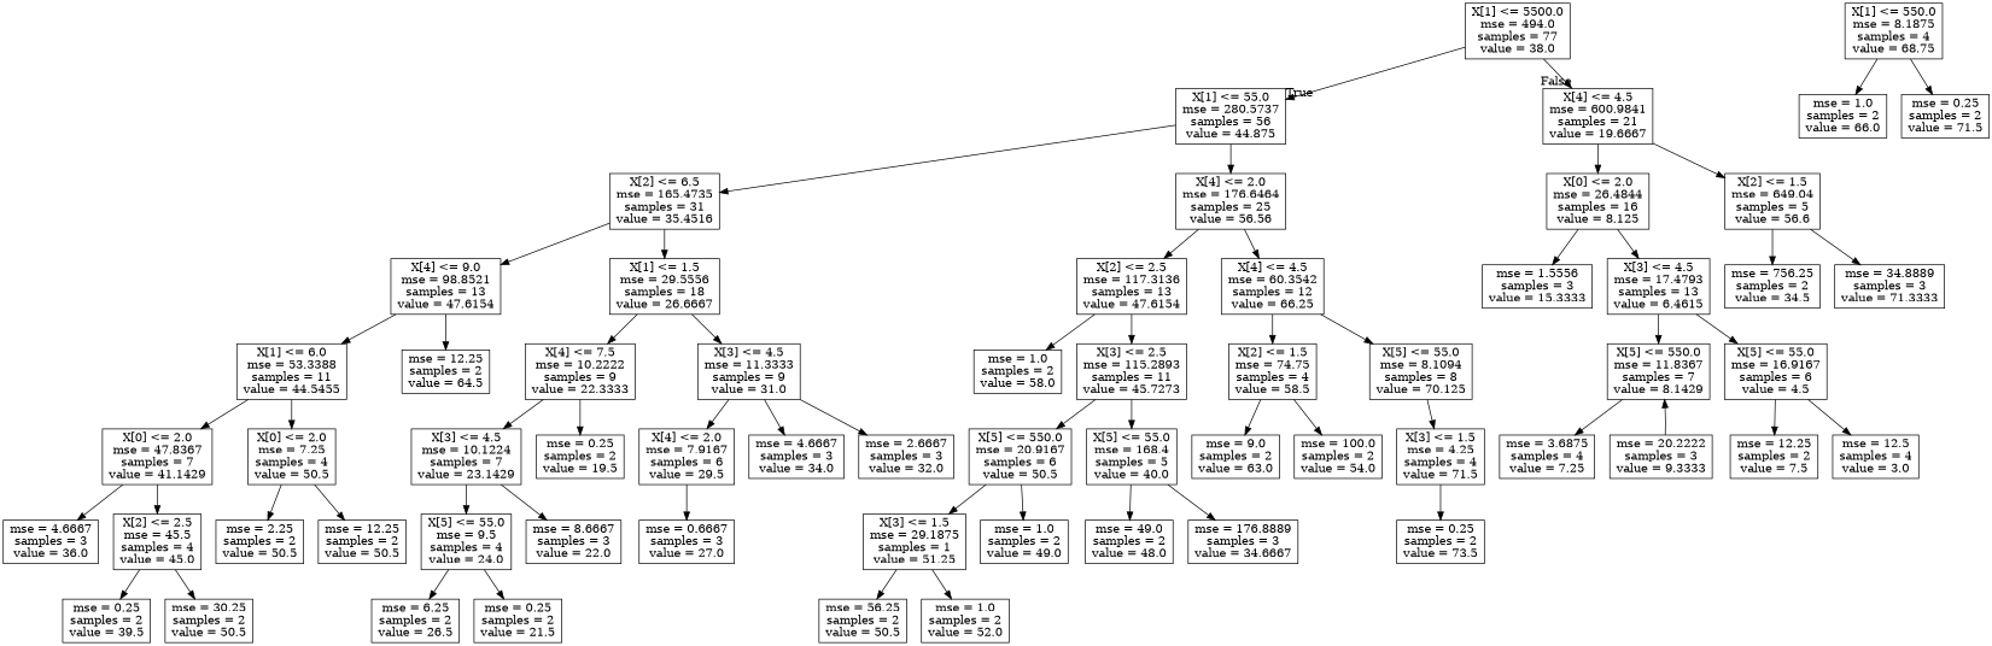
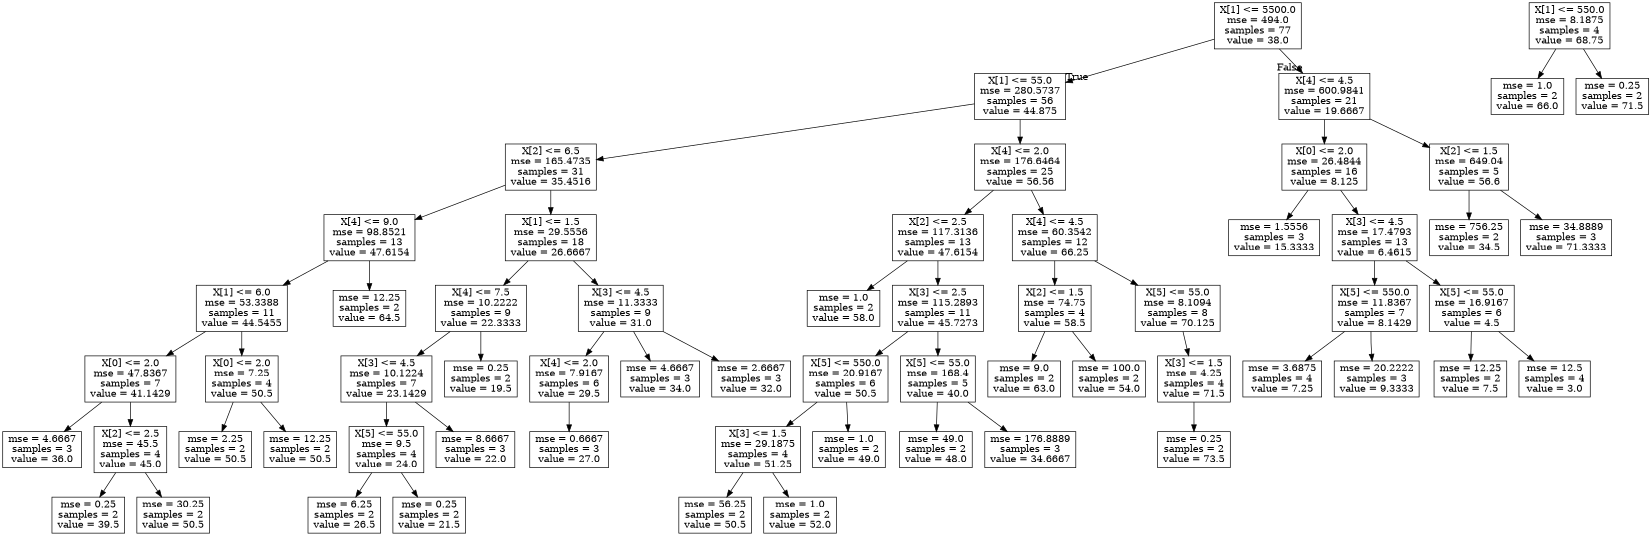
  digraph {
    node [shape=box]
    n1 [label="X[1] <= 5500.0\nmse = 494.0\nsamples = 77\nvalue = 38.0"]
    n2 [label="X[1] <= 55.0\nmse = 280.5737\nsamples = 56\nvalue = 44.875"]
    n3 [label="X[4] <= 4.5\nmse = 600.9841\nsamples = 21\nvalue = 19.6667"]
    n4 [label="X[2] <= 6.5\nmse = 165.4735\nsamples = 31\nvalue = 35.4516"]
    n5 [label="X[4] <= 2.0\nmse = 176.6464\nsamples = 25\nvalue = 56.56"]
    n6 [label="X[0] <= 2.0\nmse = 26.4844\nsamples = 16\nvalue = 8.125"]
    n7 [label="X[2] <= 1.5\nmse = 649.04\nsamples = 5\nvalue = 56.6"]
    n8 [label="X[4] <= 9.0\nmse = 98.8521\nsamples = 13\nvalue = 47.6154"]
    n9 [label="X[1] <= 1.5\nmse = 29.5556\nsamples = 18\nvalue = 26.6667"]
    n10 [label="X[2] <= 2.5\nmse = 117.3136\nsamples = 13\nvalue = 47.6154"]
    n11 [label="X[4] <= 4.5\nmse = 60.3542\nsamples = 12\nvalue = 66.25"]
    n12 [label="X[1] <= 6.0\nmse = 53.3388\nsamples = 11\nvalue = 44.5455"]
    n13 [label="mse = 12.25\nsamples = 2\nvalue = 64.5"]
    n14 [label="X[4] <= 7.5\nmse = 10.2222\nsamples = 9\nvalue = 22.3333"]
    n15 [label="X[3] <= 4.5\nmse = 11.3333\nsamples = 9\nvalue = 31.0"]
    n16 [label="X[0] <= 2.0\nmse = 47.8367\nsamples = 7\nvalue = 41.1429"]
    n17 [label="X[0] <= 2.0\nmse = 7.25\nsamples = 4\nvalue = 50.5"]
    n18 [label="mse = 4.6667\nsamples = 3\nvalue = 36.0"]
    n19 [label="X[2] <= 2.5\nmse = 45.5\nsamples = 4\nvalue = 45.0"]
    n20 [label="mse = 2.25\nsamples = 2\nvalue = 50.5"]
    n21 [label="mse = 12.25\nsamples = 2\nvalue = 50.5"]
    n22 [label="mse = 0.25\nsamples = 2\nvalue = 39.5"]
    n23 [label="mse = 30.25\nsamples = 2\nvalue = 50.5"]
    n24 [label="X[3] <= 4.5\nmse = 10.1224\nsamples = 7\nvalue = 23.1429"]
    n25 [label="mse = 0.25\nsamples = 2\nvalue = 19.5"]
    n26 [label="X[4] <= 2.0\nmse = 7.9167\nsamples = 6\nvalue = 29.5"]
    n27 [label="mse = 4.6667\nsamples = 3\nvalue = 34.0"]
    n28 [label="mse = 2.6667\nsamples = 3\nvalue = 32.0"]
    n29 [label="X[5] <= 55.0\nmse = 9.5\nsamples = 4\nvalue = 24.0"]
    n30 [label="mse = 8.6667\nsamples = 3\nvalue = 22.0"]
    n31 [label="mse = 6.25\nsamples = 2\nvalue = 26.5"]
    n32 [label="mse = 0.25\nsamples = 2\nvalue = 21.5"]
    n33 [label="mse = 0.6667\nsamples = 3\nvalue = 27.0"]
    n34 [label="mse = 1.0\nsamples = 2\nvalue = 58.0"]
    n35 [label="X[3] <= 2.5\nmse = 115.2893\nsamples = 11\nvalue = 45.7273"]
    n36 [label="X[2] <= 1.5\nmse = 74.75\nsamples = 4\nvalue = 58.5"]
    n37 [label="X[5] <= 55.0\nmse = 8.1094\nsamples = 8\nvalue = 70.125"]
    n38 [label="X[5] <= 550.0\nmse = 20.9167\nsamples = 6\nvalue = 50.5"]
    n39 [label="X[5] <= 55.0\nmse = 168.4\nsamples = 5\nvalue = 40.0"]
-   n40 [label="X[3] <= 1.5\nmse = 29.1875\nsamples = 1\nvalue = 51.25"]
+   n40 [label="X[3] <= 1.5\nmse = 29.1875\nsamples = 4\nvalue = 51.25"]
    n41 [label="mse = 1.0\nsamples = 2\nvalue = 49.0"]
    n42 [label="mse = 49.0\nsamples = 2\nvalue = 48.0"]
    n43 [label="mse = 176.8889\nsamples = 3\nvalue = 34.6667"]
    n44 [label="mse = 56.25\nsamples = 2\nvalue = 50.5"]
    n45 [label="mse = 1.0\nsamples = 2\nvalue = 52.0"]
    n46 [label="mse = 9.0\nsamples = 2\nvalue = 63.0"]
    n47 [label="mse = 100.0\nsamples = 2\nvalue = 54.0"]
    n48 [label="X[3] <= 1.5\nmse = 4.25\nsamples = 4\nvalue = 71.5"]
    n49 [label="X[1] <= 550.0\nmse = 8.1875\nsamples = 4\nvalue = 68.75"]
    n50 [label="mse = 1.0\nsamples = 2\nvalue = 66.0"]
    n51 [label="mse = 0.25\nsamples = 2\nvalue = 71.5"]
    n52 [label="mse = 0.25\nsamples = 2\nvalue = 73.5"]
    n53 [label="mse = 1.5556\nsamples = 3\nvalue = 15.3333"]
    n54 [label="X[3] <= 4.5\nmse = 17.4793\nsamples = 13\nvalue = 6.4615"]
    n55 [label="mse = 756.25\nsamples = 2\nvalue = 34.5"]
    n56 [label="mse = 34.8889\nsamples = 3\nvalue = 71.3333"]
    n57 [label="X[5] <= 550.0\nmse = 11.8367\nsamples = 7\nvalue = 8.1429"]
    n58 [label="X[5] <= 55.0\nmse = 16.9167\nsamples = 6\nvalue = 4.5"]
    n59 [label="mse = 3.6875\nsamples = 4\nvalue = 7.25"]
    n60 [label="mse = 20.2222\nsamples = 3\nvalue = 9.3333"]
    n61 [label="mse = 12.25\nsamples = 2\nvalue = 7.5"]
    n62 [label="mse = 12.5\nsamples = 4\nvalue = 3.0"]
    n1 -> n2 [headlabel=True labelangle=45 labeldistance=2.5]
    n1 -> n3 [headlabel=False labelangle=-45 labeldistance=2.5]
    n2 -> n4
    n2 -> n5
    n3 -> n6
    n3 -> n7
    n4 -> n8
    n4 -> n9
    n5 -> n10
    n5 -> n11
    n6 -> n53
    n6 -> n54
    n7 -> n55
    n7 -> n56
    n8 -> n12
    n8 -> n13
    n9 -> n14
    n9 -> n15
    n10 -> n34
    n10 -> n35
    n11 -> n36
    n11 -> n37
    n12 -> n16
    n12 -> n17
    n14 -> n24
    n14 -> n25
    n15 -> n26
    n15 -> n27
    n15 -> n28
    n16 -> n18
    n16 -> n19
    n17 -> n20
    n17 -> n21
    n19 -> n22
    n19 -> n23
    n24 -> n29
    n24 -> n30
    n26 -> n33
    n29 -> n31
    n29 -> n32
    n35 -> n38
    n35 -> n39
    n36 -> n46
    n36 -> n47
    n37 -> n48
    n38 -> n40
    n38 -> n41
    n39 -> n42
    n39 -> n43
    n40 -> n44
    n40 -> n45
    n48 -> n52
    n49 -> n50
    n49 -> n51
    n54 -> n57
    n54 -> n58
    n57 -> n59
-   n60 -> n57
+   n57 -> n60
    n58 -> n61
    n58 -> n62
  }
